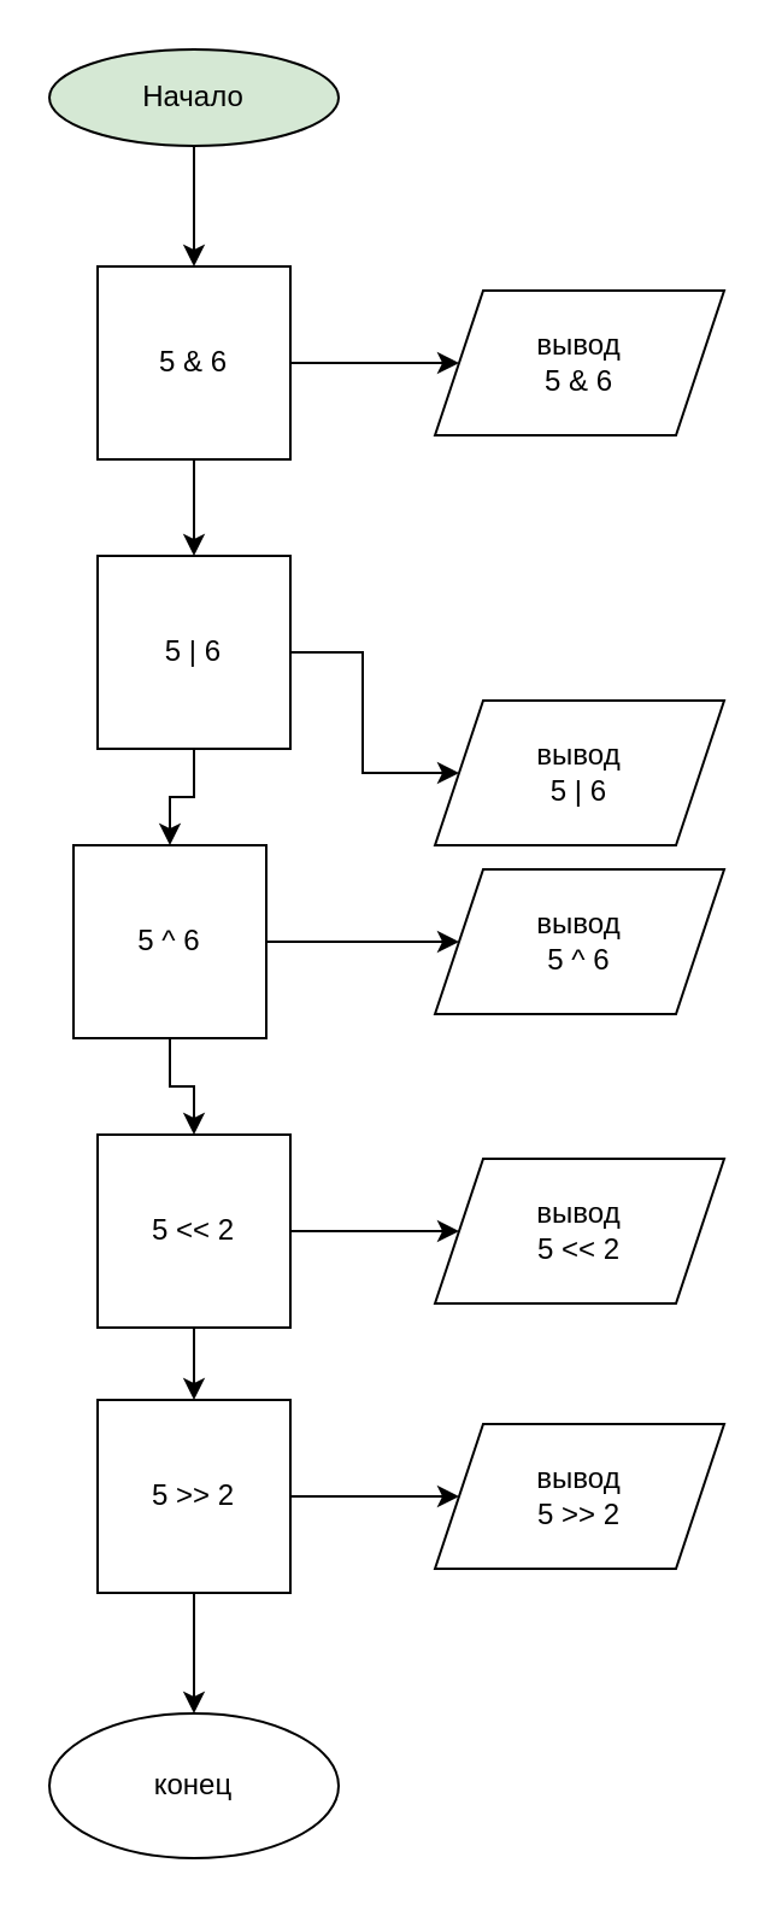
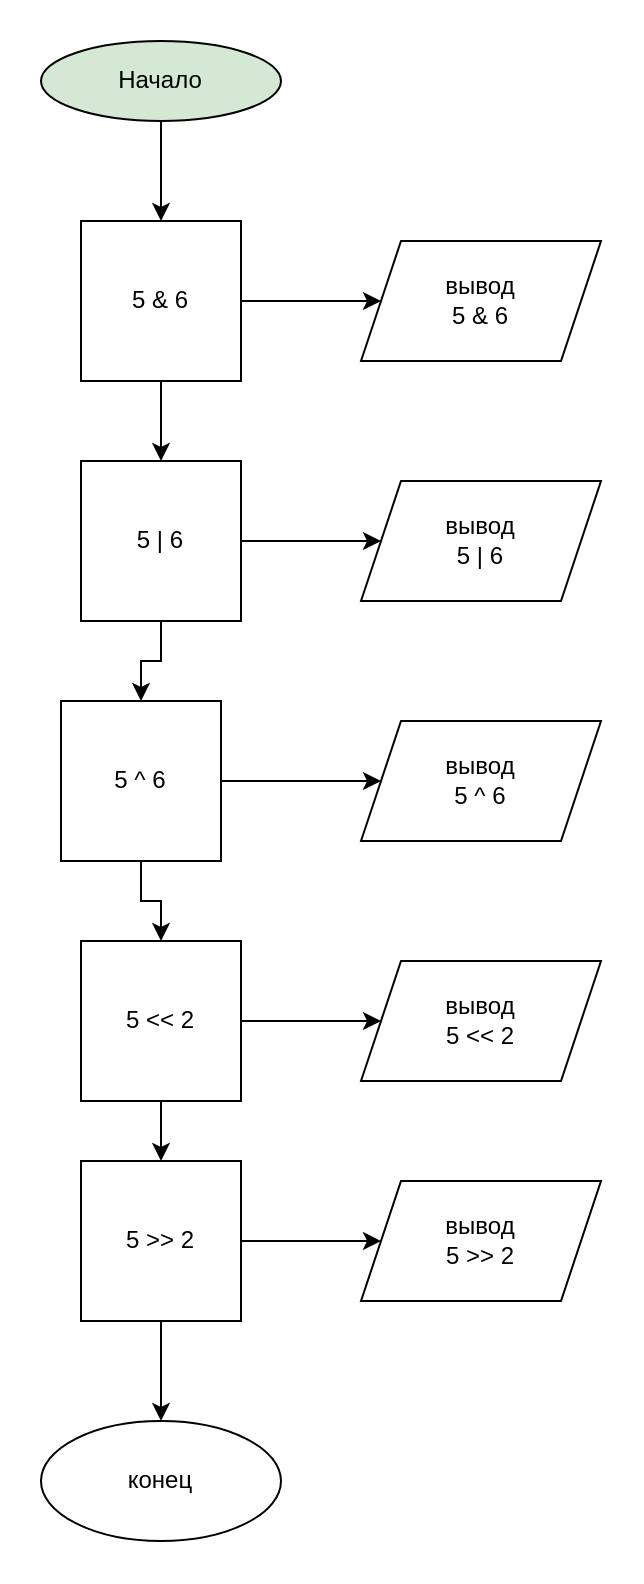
  <mxCell id="0" />
  <mxCell id="1" parent="0" />
  <mxCell id="2" style="edgeStyle=orthogonalEdgeStyle;rounded=0;orthogonalLoop=1;jettySize=auto;html=1;" edge="1" parent="1" source="3" target="6"><mxGeometry relative="1" as="geometry" /></mxCell>
  <mxCell id="3" value="Начало" style="ellipse;whiteSpace=wrap;html=1;fillColor=#d5e8d4;" vertex="1" parent="1"><mxGeometry x="20" y="20" width="120" height="40" as="geometry" /></mxCell>
  <mxCell id="4" style="edgeStyle=orthogonalEdgeStyle;rounded=0;orthogonalLoop=1;jettySize=auto;html=1;" edge="1" parent="1" source="6" target="7"><mxGeometry relative="1" as="geometry"><mxPoint x="180" y="150" as="targetPoint" /></mxGeometry></mxCell>
  <mxCell id="5" style="edgeStyle=orthogonalEdgeStyle;rounded=0;orthogonalLoop=1;jettySize=auto;html=1;" edge="1" parent="1" source="6" target="10"><mxGeometry relative="1" as="geometry" /></mxCell>
  <mxCell id="6" value="5 &amp;amp; 6" style="whiteSpace=wrap;html=1;aspect=fixed;" vertex="1" parent="1"><mxGeometry x="40" y="110" width="80" height="80" as="geometry" /></mxCell>
  <mxCell id="7" value="вывод&lt;br&gt;5 &amp;amp; 6" style="shape=parallelogram;perimeter=parallelogramPerimeter;whiteSpace=wrap;html=1;fixedSize=1;" vertex="1" parent="1"><mxGeometry x="180" y="120" width="120" height="60" as="geometry" /></mxCell>
  <mxCell id="8" style="edgeStyle=orthogonalEdgeStyle;rounded=0;orthogonalLoop=1;jettySize=auto;html=1;" edge="1" parent="1" source="10" target="11"><mxGeometry relative="1" as="geometry" /></mxCell>
  <mxCell id="9" style="edgeStyle=orthogonalEdgeStyle;rounded=0;orthogonalLoop=1;jettySize=auto;html=1;" edge="1" parent="1" source="10" target="14"><mxGeometry relative="1" as="geometry" /></mxCell>
  <mxCell id="10" value="5 | 6" style="whiteSpace=wrap;html=1;aspect=fixed;" vertex="1" parent="1"><mxGeometry x="40" y="230" width="80" height="80" as="geometry" /></mxCell>
- <mxCell id="11" value="вывод&lt;br&gt;5 | 6" style="shape=parallelogram;perimeter=parallelogramPerimeter;whiteSpace=wrap;html=1;fixedSize=1;" vertex="1" parent="1"><mxGeometry x="180" y="290" width="120" height="60" as="geometry" /></mxCell>
+ <mxCell id="11" value="вывод&lt;br&gt;5 | 6" style="shape=parallelogram;perimeter=parallelogramPerimeter;whiteSpace=wrap;html=1;fixedSize=1;" vertex="1" parent="1"><mxGeometry x="180" y="240" width="120" height="60" as="geometry" /></mxCell>
  <mxCell id="12" style="edgeStyle=orthogonalEdgeStyle;rounded=0;orthogonalLoop=1;jettySize=auto;html=1;" edge="1" parent="1" source="14" target="15"><mxGeometry relative="1" as="geometry" /></mxCell>
  <mxCell id="13" style="edgeStyle=orthogonalEdgeStyle;rounded=0;orthogonalLoop=1;jettySize=auto;html=1;" edge="1" parent="1" source="14" target="18"><mxGeometry relative="1" as="geometry" /></mxCell>
  <mxCell id="14" value="5 ^ 6" style="whiteSpace=wrap;html=1;aspect=fixed;" vertex="1" parent="1"><mxGeometry x="30" y="350" width="80" height="80" as="geometry" /></mxCell>
  <mxCell id="15" value="вывод&lt;br&gt;5 ^ 6" style="shape=parallelogram;perimeter=parallelogramPerimeter;whiteSpace=wrap;html=1;fixedSize=1;" vertex="1" parent="1"><mxGeometry x="180" y="360" width="120" height="60" as="geometry" /></mxCell>
  <mxCell id="16" style="edgeStyle=orthogonalEdgeStyle;rounded=0;orthogonalLoop=1;jettySize=auto;html=1;" edge="1" parent="1" source="18" target="19"><mxGeometry relative="1" as="geometry" /></mxCell>
  <mxCell id="17" style="edgeStyle=orthogonalEdgeStyle;rounded=0;orthogonalLoop=1;jettySize=auto;html=1;" edge="1" parent="1" source="18" target="22"><mxGeometry relative="1" as="geometry" /></mxCell>
  <mxCell id="18" value="5 &amp;lt;&amp;lt; 2" style="whiteSpace=wrap;html=1;aspect=fixed;" vertex="1" parent="1"><mxGeometry x="40" y="470" width="80" height="80" as="geometry" /></mxCell>
  <mxCell id="19" value="вывод&lt;br&gt;5 &amp;lt;&amp;lt; 2" style="shape=parallelogram;perimeter=parallelogramPerimeter;whiteSpace=wrap;html=1;fixedSize=1;" vertex="1" parent="1"><mxGeometry x="180" y="480" width="120" height="60" as="geometry" /></mxCell>
  <mxCell id="20" style="edgeStyle=orthogonalEdgeStyle;rounded=0;orthogonalLoop=1;jettySize=auto;html=1;" edge="1" parent="1" source="22" target="23"><mxGeometry relative="1" as="geometry" /></mxCell>
  <mxCell id="21" style="edgeStyle=orthogonalEdgeStyle;rounded=0;orthogonalLoop=1;jettySize=auto;html=1;" edge="1" parent="1" source="22" target="24"><mxGeometry relative="1" as="geometry" /></mxCell>
  <mxCell id="22" value="5 &amp;gt;&amp;gt; 2" style="whiteSpace=wrap;html=1;aspect=fixed;" vertex="1" parent="1"><mxGeometry x="40" y="580" width="80" height="80" as="geometry" /></mxCell>
  <mxCell id="23" value="вывод&lt;br&gt;5 &amp;gt;&amp;gt; 2" style="shape=parallelogram;perimeter=parallelogramPerimeter;whiteSpace=wrap;html=1;fixedSize=1;" vertex="1" parent="1"><mxGeometry x="180" y="590" width="120" height="60" as="geometry" /></mxCell>
  <mxCell id="24" value="конец" style="ellipse;whiteSpace=wrap;html=1;" vertex="1" parent="1"><mxGeometry x="20" y="710" width="120" height="60" as="geometry" /></mxCell>
